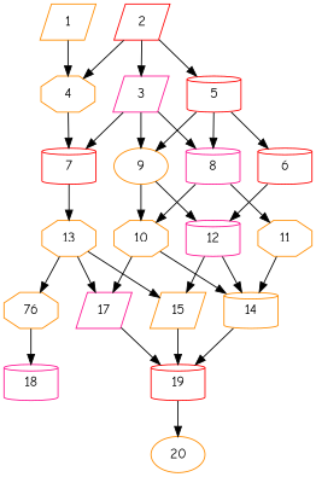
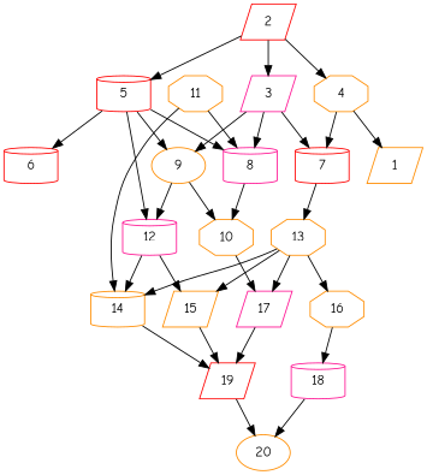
  digraph {
    fontname="Comic Neue"
    node [alpha=0.01 color=darkorange fontname="Comic Neue" shape=cylinder]
    edge [fontname="Comic Neue"]
    1 [expect_size=42046464 shape=parallelogram]
    4 [alpha=0.13 expect_size=36642816 shape=octagon]
    7 [alpha=0.14 color=red expect_size=16010240]
    13 [alpha=0.11 expect_size=40147968 shape=octagon]
    2 [alpha=0.09 color=red expect_size=39117824 shape=parallelogram]
    3 [alpha=0.05 color=deeppink expect_size=19205120 shape=parallelogram]
    5 [alpha=0.20 color=red expect_size=12467200]
    8 [alpha=0.10 color=deeppink expect_size=11546624]
    9 [alpha=0.03 expect_size=18632704 shape=ellipse]
    6 [alpha=0.03 color=red expect_size=40809472]
    10 [alpha=0.08 expect_size=5431296 shape=octagon]
    11 [alpha=0.02 expect_size=14765056 shape=octagon]
    12 [alpha=0.06 color=deeppink expect_size=18304000]
    14 [alpha=0.09 expect_size=5686272]
    15 [expect_size=35591168 shape=parallelogram]
    17 [alpha=0.08 color=deeppink expect_size=41285632 shape=parallelogram]
-   16 [alpha=0.14 expect_size=34920448 shape=octagon label=76]
-   19 [alpha=0.06 color=red expect_size=49763328]
+   16 [alpha=0.14 expect_size=34920448 shape=octagon]
+   19 [alpha=0.06 color=red expect_size=49763328 shape=parallelogram]
    18 [alpha=0.12 color=deeppink expect_size=26982400]
    20 [alpha=0.12 expect_size=9899008 shape=ellipse]
-   1 -> 4
+   4 -> 1
    4 -> 7
    7 -> 13
-   10 -> 14
+   13 -> 14
    13 -> 15
    13 -> 17
    13 -> 16
    2 -> 4
    2 -> 3
    2 -> 5
    3 -> 7
    3 -> 8
    3 -> 9
    5 -> 8
    5 -> 9
    5 -> 6
    8 -> 10
-   8 -> 11
+   11 -> 8
    9 -> 10
    9 -> 12
-   6 -> 12
+   5 -> 12
    10 -> 17
    11 -> 14
    12 -> 14
    12 -> 15
    14 -> 19
    15 -> 19
    17 -> 19
    16 -> 18
    19 -> 20
+   18 -> 20
  }
